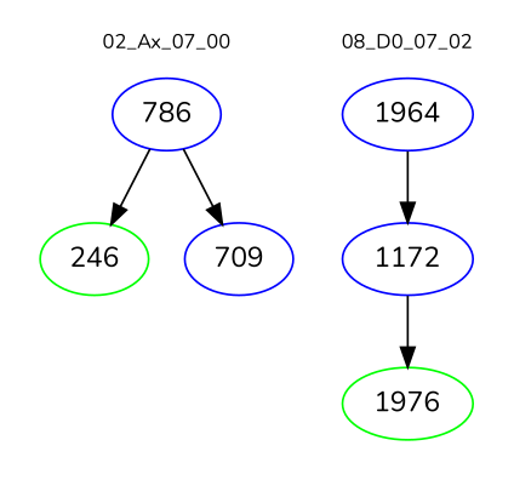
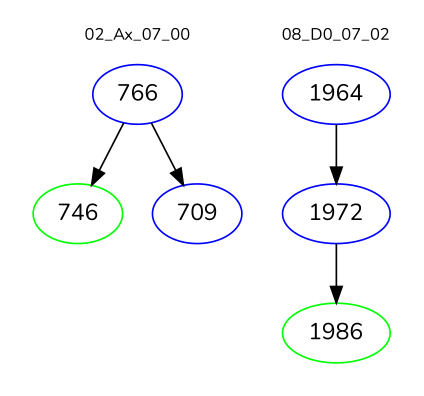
  digraph {
    fontname=Nunito
    node [color=blue fontname=Nunito]
    edge [color=black fontname=Nunito]
-   n1 [label=786]
-   n2 [color=green label=246]
+   n1 [label=766]
+   n2 [color=green label=746]
    n3 [label=709]
-   n4 [label=1172]
-   n5 [color=green label=1976]
+   n4 [label=1972]
+   n5 [color=green label=1986]
    n6 [label=1964]
    subgraph cluster_1 {
      color=white
      fontsize=10
      label="02_Ax_07_00"
      n1
      n2
      n3
    }
    subgraph cluster_2 {
      color=white
      fontsize=10
      label="08_D0_07_02"
      n4
      n5
      n6
    }
    n1 -> n2
    n1 -> n3
    n4 -> n5
    n6 -> n4
  }
